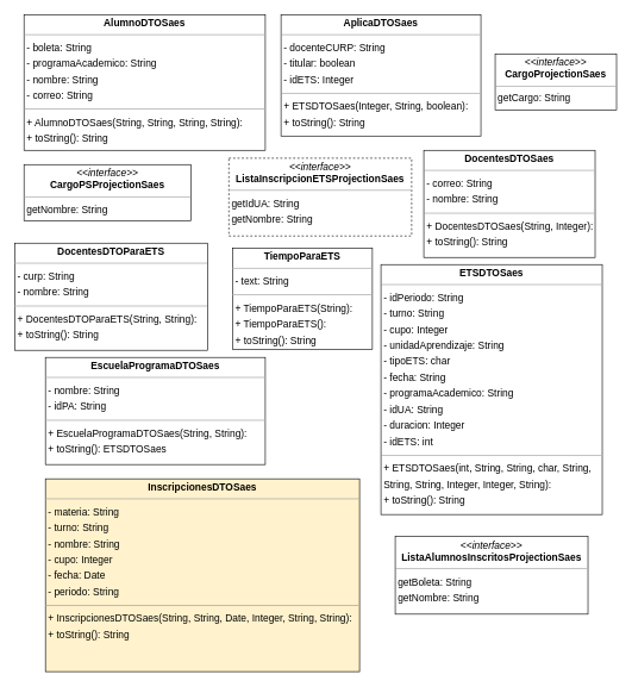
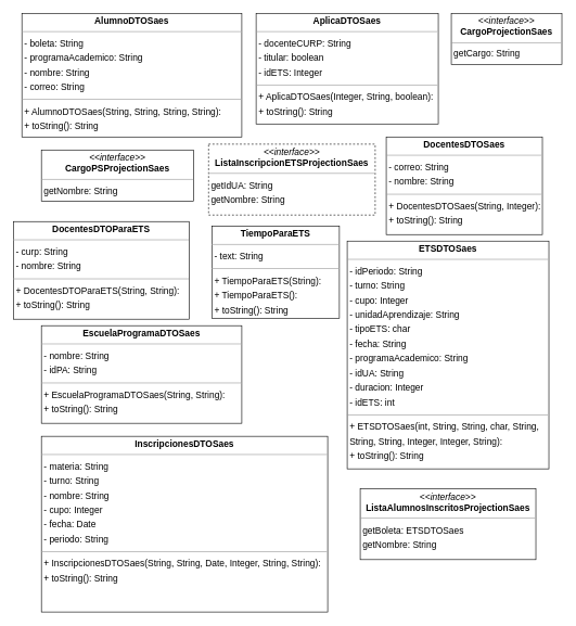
  <mxCell id="0" />
  <mxCell id="1" parent="0" />
  <mxCell id="2" value="&lt;p style=&quot;margin:0px;margin-top:4px;text-align:center;&quot;&gt;&lt;b&gt;AlumnoDTOSaes&lt;/b&gt;&lt;/p&gt;&lt;hr size=&quot;1&quot;&gt;&lt;p style=&quot;margin:0 0 0 4px;line-height:1.6;&quot;&gt;&lt;/p&gt;&lt;p style=&quot;margin:0 0 0 4px;line-height:1.6;&quot;&gt;- boleta: String&lt;br&gt;- programaAcademico: String&lt;br&gt;- nombre: String&lt;br&gt;- correo: String&lt;/p&gt;&lt;hr size=&quot;1&quot;&gt;&lt;p style=&quot;margin:0 0 0 4px;line-height:1.6;&quot;&gt;+ AlumnoDTOSaes(String, String, String, String):&lt;/p&gt;&lt;p style=&quot;margin:0 0 0 4px;line-height:1.6;&quot;&gt;+ toString(): String&lt;/p&gt;" style="verticalAlign=top;align=left;overflow=fill;fontSize=14;fontFamily=Helvetica;html=1;rounded=0;shadow=0;comic=0;labelBackgroundColor=none;strokeWidth=1;" parent="1" vertex="1"><mxGeometry x="33" y="20" width="338" height="190" as="geometry" /></mxCell>
- <mxCell id="3" value="&lt;p style=&quot;margin:0px;margin-top:4px;text-align:center;&quot;&gt;&lt;b&gt;AplicaDTOSaes&lt;/b&gt;&lt;/p&gt;&lt;hr size=&quot;1&quot;&gt;&lt;p style=&quot;margin:0 0 0 4px;line-height:1.6;&quot;&gt;&lt;span style=&quot;background-color: transparent; color: light-dark(rgb(0, 0, 0), rgb(255, 255, 255));&quot;&gt;- docenteCURP: String&lt;/span&gt;&lt;/p&gt;&lt;p style=&quot;margin:0 0 0 4px;line-height:1.6;&quot;&gt;- titular: boolean&lt;br&gt;- idETS: Integer&lt;/p&gt;&lt;hr size=&quot;1&quot;&gt;&lt;p style=&quot;margin:0 0 0 4px;line-height:1.6;&quot;&gt;+ ETSDTOSaes(Integer, String, boolean):&lt;/p&gt;&lt;p style=&quot;margin:0 0 0 4px;line-height:1.6;&quot;&gt;+ toString(): String&lt;/p&gt;&lt;p style=&quot;margin:0 0 0 4px;line-height:1.6;&quot;&gt;&lt;br&gt;&lt;/p&gt;" style="verticalAlign=top;align=left;overflow=fill;fontSize=14;fontFamily=Helvetica;html=1;rounded=0;shadow=0;comic=0;labelBackgroundColor=none;strokeWidth=1;" parent="1" vertex="1"><mxGeometry x="393" y="20" width="280" height="170" as="geometry" /></mxCell>
- <mxCell id="4" value="&lt;p style=&quot;margin:0px;margin-top:4px;text-align:center;&quot;&gt;&lt;i&gt;&amp;lt;&amp;lt;interface&amp;gt;&amp;gt;&lt;/i&gt;&lt;br&gt;&lt;b&gt;CargoPSProjectionSaes&lt;/b&gt;&lt;/p&gt;&lt;hr size=&quot;1&quot;&gt;&lt;p style=&quot;margin:0 0 0 4px;line-height:1.6;&quot;&gt;getNombre: String&lt;/p&gt;" style="verticalAlign=top;align=left;overflow=fill;fontSize=14;fontFamily=Helvetica;html=1;rounded=0;shadow=0;comic=0;labelBackgroundColor=none;strokeWidth=1;" parent="1" vertex="1"><mxGeometry x="33" y="230" width="234" height="79" as="geometry" /></mxCell>
- <mxCell id="5" value="&lt;p style=&quot;margin:0px;margin-top:4px;text-align:center;&quot;&gt;&lt;i&gt;&amp;lt;&amp;lt;interface&amp;gt;&amp;gt;&lt;/i&gt;&lt;br&gt;&lt;b&gt;CargoProjectionSaes&lt;/b&gt;&lt;/p&gt;&lt;hr size=&quot;1&quot;&gt;&amp;nbsp;getC&lt;span style=&quot;background-color: transparent; color: light-dark(rgb(0, 0, 0), rgb(255, 255, 255));&quot;&gt;argo: String&lt;/span&gt;" style="verticalAlign=top;align=left;overflow=fill;fontSize=14;fontFamily=Helvetica;html=1;rounded=0;shadow=0;comic=0;labelBackgroundColor=none;strokeWidth=1;" parent="1" vertex="1"><mxGeometry x="693" y="75" width="170" height="79" as="geometry" /></mxCell>
+ <mxCell id="3" value="&lt;p style=&quot;margin:0px;margin-top:4px;text-align:center;&quot;&gt;&lt;b&gt;AplicaDTOSaes&lt;/b&gt;&lt;/p&gt;&lt;hr size=&quot;1&quot;&gt;&lt;p style=&quot;margin:0 0 0 4px;line-height:1.6;&quot;&gt;&lt;span style=&quot;background-color: transparent; color: light-dark(rgb(0, 0, 0), rgb(255, 255, 255));&quot;&gt;- docenteCURP: String&lt;/span&gt;&lt;/p&gt;&lt;p style=&quot;margin:0 0 0 4px;line-height:1.6;&quot;&gt;- titular: boolean&lt;br&gt;- idETS: Integer&lt;/p&gt;&lt;hr size=&quot;1&quot;&gt;&lt;p style=&quot;margin:0 0 0 4px;line-height:1.6;&quot;&gt;+ AplicaDTOSaes(Integer, String, boolean):&lt;/p&gt;&lt;p style=&quot;margin:0 0 0 4px;line-height:1.6;&quot;&gt;+ toString(): String&lt;/p&gt;&lt;p style=&quot;margin:0 0 0 4px;line-height:1.6;&quot;&gt;&lt;br&gt;&lt;/p&gt;" style="verticalAlign=top;align=left;overflow=fill;fontSize=14;fontFamily=Helvetica;html=1;rounded=0;shadow=0;comic=0;labelBackgroundColor=none;strokeWidth=1;" parent="1" vertex="1"><mxGeometry x="393" y="20" width="280" height="170" as="geometry" /></mxCell>
+ <mxCell id="4" value="&lt;p style=&quot;margin:0px;margin-top:4px;text-align:center;&quot;&gt;&lt;i&gt;&amp;lt;&amp;lt;interface&amp;gt;&amp;gt;&lt;/i&gt;&lt;br&gt;&lt;b&gt;CargoPSProjectionSaes&lt;/b&gt;&lt;/p&gt;&lt;hr size=&quot;1&quot;&gt;&lt;p style=&quot;margin:0 0 0 4px;line-height:1.6;&quot;&gt;getNombre: String&lt;/p&gt;" style="verticalAlign=top;align=left;overflow=fill;fontSize=14;fontFamily=Helvetica;html=1;rounded=0;shadow=0;comic=0;labelBackgroundColor=none;strokeWidth=1;" parent="1" vertex="1"><mxGeometry x="63" y="230" width="234" height="79" as="geometry" /></mxCell>
+ <mxCell id="5" value="&lt;p style=&quot;margin:0px;margin-top:4px;text-align:center;&quot;&gt;&lt;i&gt;&amp;lt;&amp;lt;interface&amp;gt;&amp;gt;&lt;/i&gt;&lt;br&gt;&lt;b&gt;CargoProjectionSaes&lt;/b&gt;&lt;/p&gt;&lt;hr size=&quot;1&quot;&gt;&amp;nbsp;getC&lt;span style=&quot;background-color: transparent; color: light-dark(rgb(0, 0, 0), rgb(255, 255, 255));&quot;&gt;argo: String&lt;/span&gt;" style="verticalAlign=top;align=left;overflow=fill;fontSize=14;fontFamily=Helvetica;html=1;rounded=0;shadow=0;comic=0;labelBackgroundColor=none;strokeWidth=1;" parent="1" vertex="1"><mxGeometry x="693" y="20" width="170" height="79" as="geometry" /></mxCell>
  <mxCell id="6" value="&lt;p style=&quot;margin:0px;margin-top:4px;text-align:center;&quot;&gt;&lt;b&gt;DocentesDTOParaETS&lt;/b&gt;&lt;/p&gt;&lt;hr size=&quot;1&quot;&gt;&lt;p style=&quot;margin:0 0 0 4px;line-height:1.6;&quot;&gt;&lt;/p&gt;&lt;p style=&quot;margin:0 0 0 4px;line-height:1.6;&quot;&gt;- curp: String&lt;br&gt;- nombre: String&lt;/p&gt;&lt;hr size=&quot;1&quot;&gt;&lt;p style=&quot;margin:0 0 0 4px;line-height:1.6;&quot;&gt;+ DocentesDTOParaETS(String, String):&lt;/p&gt;&lt;p style=&quot;margin:0 0 0 4px;line-height:1.6;&quot;&gt;+ toString(): String&lt;/p&gt;&lt;p style=&quot;margin:0 0 0 4px;line-height:1.6;&quot;&gt;&lt;br&gt;&lt;/p&gt;" style="verticalAlign=top;align=left;overflow=fill;fontSize=14;fontFamily=Helvetica;html=1;rounded=0;shadow=0;comic=0;labelBackgroundColor=none;strokeWidth=1;" parent="1" vertex="1"><mxGeometry x="20" y="340" width="270" height="150" as="geometry" /></mxCell>
  <mxCell id="7" value="&lt;p style=&quot;margin:0px;margin-top:4px;text-align:center;&quot;&gt;&lt;b&gt;DocentesDTOSaes&lt;/b&gt;&lt;/p&gt;&lt;hr size=&quot;1&quot;&gt;&lt;p style=&quot;margin:0 0 0 4px;line-height:1.6;&quot;&gt;&lt;/p&gt;&lt;p style=&quot;margin:0 0 0 4px;line-height:1.6;&quot;&gt;- correo: String&lt;br&gt;- nombre: String&lt;/p&gt;&lt;hr size=&quot;1&quot;&gt;&lt;p style=&quot;margin:0 0 0 4px;line-height:1.6;&quot;&gt;+ DocentesDTOSaes(String, Integer):&lt;/p&gt;&lt;p style=&quot;margin:0 0 0 4px;line-height:1.6;&quot;&gt;+ toString(): String&lt;/p&gt;&lt;p style=&quot;margin:0 0 0 4px;line-height:1.6;&quot;&gt;&lt;br&gt;&lt;/p&gt;" style="verticalAlign=top;align=left;overflow=fill;fontSize=14;fontFamily=Helvetica;html=1;rounded=0;shadow=0;comic=0;labelBackgroundColor=none;strokeWidth=1;" parent="1" vertex="1"><mxGeometry x="593" y="210" width="240" height="150" as="geometry" /></mxCell>
  <mxCell id="8" value="&lt;p style=&quot;margin:0px;margin-top:4px;text-align:center;&quot;&gt;&lt;b&gt;ETSDTOSaes&lt;/b&gt;&lt;/p&gt;&lt;hr size=&quot;1&quot;&gt;&lt;p style=&quot;margin:0 0 0 4px;line-height:1.6;&quot;&gt;&lt;/p&gt;&lt;p style=&quot;margin:0 0 0 4px;line-height:1.6;&quot;&gt;- idPeriodo: String&lt;br&gt;- turno: String&lt;br&gt;- cupo: Integer&lt;br&gt;- unidadAprendizaje: String&lt;br&gt;- tipoETS: char&lt;br&gt;- fecha: String&lt;br&gt;- programaAcademico: String&lt;br&gt;- idUA: String&lt;br&gt;- duracion: Integer&lt;br&gt;- idETS: int&lt;/p&gt;&lt;hr size=&quot;1&quot;&gt;&lt;p style=&quot;margin:0 0 0 4px;line-height:1.6;&quot;&gt;+ ETSDTOSaes(int, String, String, char, String,&lt;br&gt;String, String, Integer, Integer, String):&lt;/p&gt;&lt;p style=&quot;margin:0 0 0 4px;line-height:1.6;&quot;&gt;+ toString(): String&lt;/p&gt;&lt;p style=&quot;margin:0 0 0 4px;line-height:1.6;&quot;&gt;&lt;br&gt;&lt;/p&gt;" style="verticalAlign=top;align=left;overflow=fill;fontSize=14;fontFamily=Helvetica;html=1;rounded=0;shadow=0;comic=0;labelBackgroundColor=none;strokeWidth=1;" parent="1" vertex="1"><mxGeometry x="533" y="370" width="310" height="350" as="geometry" /></mxCell>
- <mxCell id="9" value="&lt;p style=&quot;margin:0px;margin-top:4px;text-align:center;&quot;&gt;&lt;b&gt;EscuelaProgramaDTOSaes&lt;/b&gt;&lt;/p&gt;&lt;hr size=&quot;1&quot;&gt;&lt;p style=&quot;margin:0 0 0 4px;line-height:1.6;&quot;&gt;&lt;/p&gt;&lt;p style=&quot;margin:0 0 0 4px;line-height:1.6;&quot;&gt;- nombre: String&lt;br&gt;- idPA: String&lt;/p&gt;&lt;hr size=&quot;1&quot;&gt;&lt;p style=&quot;margin:0 0 0 4px;line-height:1.6;&quot;&gt;+ EscuelaProgramaDTOSaes(String, String):&lt;/p&gt;&lt;p style=&quot;margin:0 0 0 4px;line-height:1.6;&quot;&gt;+ toString(): ETSDTOSaes&lt;/p&gt;&lt;p style=&quot;margin:0 0 0 4px;line-height:1.6;&quot;&gt;&lt;br&gt;&lt;/p&gt;" style="verticalAlign=top;align=left;overflow=fill;fontSize=14;fontFamily=Helvetica;html=1;rounded=0;shadow=0;comic=0;labelBackgroundColor=none;strokeWidth=1;" parent="1" vertex="1"><mxGeometry x="63" y="500" width="308" height="150" as="geometry" /></mxCell>
- <mxCell id="10" value="&lt;p style=&quot;margin:0px;margin-top:4px;text-align:center;&quot;&gt;&lt;b&gt;InscripcionesDTOSaes&lt;/b&gt;&lt;/p&gt;&lt;hr size=&quot;1&quot;&gt;&lt;p style=&quot;margin:0 0 0 4px;line-height:1.6;&quot;&gt;&lt;/p&gt;&lt;p style=&quot;margin:0 0 0 4px;line-height:1.6;&quot;&gt;- materia: String&lt;br&gt;- turno: String&lt;br&gt;- nombre: String&lt;br&gt;- cupo: Integer&lt;br&gt;- fecha: Date&lt;br&gt;- periodo: String&lt;/p&gt;&lt;hr size=&quot;1&quot;&gt;&lt;p style=&quot;margin:0 0 0 4px;line-height:1.6;&quot;&gt;+ InscripcionesDTOSaes(String, String, Date, Integer, String, String):&lt;/p&gt;&lt;p style=&quot;margin:0 0 0 4px;line-height:1.6;&quot;&gt;+ toString(): String&lt;/p&gt;&lt;p style=&quot;margin:0 0 0 4px;line-height:1.6;&quot;&gt;&lt;br&gt;&lt;/p&gt;" style="verticalAlign=top;align=left;overflow=fill;fontSize=14;fontFamily=Helvetica;html=1;rounded=0;shadow=0;comic=0;labelBackgroundColor=none;strokeWidth=1;fillColor=#fff2cc;" parent="1" vertex="1"><mxGeometry x="63" y="670" width="440" height="270" as="geometry" /></mxCell>
- <mxCell id="11" value="&lt;p style=&quot;margin:0px;margin-top:4px;text-align:center;&quot;&gt;&lt;i&gt;&amp;lt;&amp;lt;interface&amp;gt;&amp;gt;&lt;/i&gt;&lt;br&gt;&lt;b&gt;ListaAlumnosInscritosProjectionSaes&lt;/b&gt;&lt;/p&gt;&lt;hr size=&quot;1&quot;&gt;&lt;p style=&quot;margin:0 0 0 4px;line-height:1.6;&quot;&gt;getBoleta: String&lt;br&gt;getNombre: String&lt;/p&gt;" style="verticalAlign=top;align=left;overflow=fill;fontSize=14;fontFamily=Helvetica;html=1;rounded=0;shadow=0;comic=0;labelBackgroundColor=none;strokeWidth=1;" parent="1" vertex="1"><mxGeometry x="553" y="750.5" width="270" height="109" as="geometry" /></mxCell>
+ <mxCell id="9" value="&lt;p style=&quot;margin:0px;margin-top:4px;text-align:center;&quot;&gt;&lt;b&gt;EscuelaProgramaDTOSaes&lt;/b&gt;&lt;/p&gt;&lt;hr size=&quot;1&quot;&gt;&lt;p style=&quot;margin:0 0 0 4px;line-height:1.6;&quot;&gt;&lt;/p&gt;&lt;p style=&quot;margin:0 0 0 4px;line-height:1.6;&quot;&gt;- nombre: String&lt;br&gt;- idPA: String&lt;/p&gt;&lt;hr size=&quot;1&quot;&gt;&lt;p style=&quot;margin:0 0 0 4px;line-height:1.6;&quot;&gt;+ EscuelaProgramaDTOSaes(String, String):&lt;/p&gt;&lt;p style=&quot;margin:0 0 0 4px;line-height:1.6;&quot;&gt;+ toString(): String&lt;/p&gt;&lt;p style=&quot;margin:0 0 0 4px;line-height:1.6;&quot;&gt;&lt;br&gt;&lt;/p&gt;" style="verticalAlign=top;align=left;overflow=fill;fontSize=14;fontFamily=Helvetica;html=1;rounded=0;shadow=0;comic=0;labelBackgroundColor=none;strokeWidth=1;" parent="1" vertex="1"><mxGeometry x="63" y="500" width="308" height="150" as="geometry" /></mxCell>
+ <mxCell id="10" value="&lt;p style=&quot;margin:0px;margin-top:4px;text-align:center;&quot;&gt;&lt;b&gt;InscripcionesDTOSaes&lt;/b&gt;&lt;/p&gt;&lt;hr size=&quot;1&quot;&gt;&lt;p style=&quot;margin:0 0 0 4px;line-height:1.6;&quot;&gt;&lt;/p&gt;&lt;p style=&quot;margin:0 0 0 4px;line-height:1.6;&quot;&gt;- materia: String&lt;br&gt;- turno: String&lt;br&gt;- nombre: String&lt;br&gt;- cupo: Integer&lt;br&gt;- fecha: Date&lt;br&gt;- periodo: String&lt;/p&gt;&lt;hr size=&quot;1&quot;&gt;&lt;p style=&quot;margin:0 0 0 4px;line-height:1.6;&quot;&gt;+ InscripcionesDTOSaes(String, String, Date, Integer, String, String):&lt;/p&gt;&lt;p style=&quot;margin:0 0 0 4px;line-height:1.6;&quot;&gt;+ toString(): String&lt;/p&gt;&lt;p style=&quot;margin:0 0 0 4px;line-height:1.6;&quot;&gt;&lt;br&gt;&lt;/p&gt;" style="verticalAlign=top;align=left;overflow=fill;fontSize=14;fontFamily=Helvetica;html=1;rounded=0;shadow=0;comic=0;labelBackgroundColor=none;strokeWidth=1;" parent="1" vertex="1"><mxGeometry x="63" y="670" width="440" height="270" as="geometry" /></mxCell>
+ <mxCell id="11" value="&lt;p style=&quot;margin:0px;margin-top:4px;text-align:center;&quot;&gt;&lt;i&gt;&amp;lt;&amp;lt;interface&amp;gt;&amp;gt;&lt;/i&gt;&lt;br&gt;&lt;b&gt;ListaAlumnosInscritosProjectionSaes&lt;/b&gt;&lt;/p&gt;&lt;hr size=&quot;1&quot;&gt;&lt;p style=&quot;margin:0 0 0 4px;line-height:1.6;&quot;&gt;getBoleta: ETSDTOSaes&lt;br&gt;getNombre: String&lt;/p&gt;" style="verticalAlign=top;align=left;overflow=fill;fontSize=14;fontFamily=Helvetica;html=1;rounded=0;shadow=0;comic=0;labelBackgroundColor=none;strokeWidth=1;" parent="1" vertex="1"><mxGeometry x="553" y="750.5" width="270" height="109" as="geometry" /></mxCell>
  <mxCell id="12" value="&lt;p style=&quot;margin:0px;margin-top:4px;text-align:center;&quot;&gt;&lt;i&gt;&amp;lt;&amp;lt;interface&amp;gt;&amp;gt;&lt;/i&gt;&lt;br&gt;&lt;b&gt;ListaInscripcionETSProjectionSaes&lt;/b&gt;&lt;/p&gt;&lt;hr size=&quot;1&quot;&gt;&lt;p style=&quot;margin:0 0 0 4px;line-height:1.6;&quot;&gt;getIdUA: String&lt;br&gt;getNombre: String&lt;/p&gt;" style="verticalAlign=top;align=left;overflow=fill;fontSize=14;fontFamily=Helvetica;html=1;rounded=0;shadow=0;comic=0;labelBackgroundColor=none;strokeWidth=1;dashed=1;" parent="1" vertex="1"><mxGeometry x="320" y="221" width="256" height="109" as="geometry" /></mxCell>
  <mxCell id="13" value="&lt;p style=&quot;margin:0px;margin-top:4px;text-align:center;&quot;&gt;&lt;b&gt;TiempoParaETS&lt;/b&gt;&lt;/p&gt;&lt;hr size=&quot;1&quot;&gt;&lt;p style=&quot;margin:0 0 0 4px;line-height:1.6;&quot;&gt;- text: String&lt;/p&gt;&lt;hr size=&quot;1&quot;&gt;&lt;p style=&quot;margin:0 0 0 4px;line-height:1.6;&quot;&gt;+ TiempoParaETS(String):&lt;br&gt;+ TiempoParaETS():&lt;/p&gt;&lt;p style=&quot;margin:0 0 0 4px;line-height:1.6;&quot;&gt;+ toString(): String&lt;/p&gt;&lt;p style=&quot;margin:0 0 0 4px;line-height:1.6;&quot;&gt;&lt;br&gt;&lt;/p&gt;" style="verticalAlign=top;align=left;overflow=fill;fontSize=14;fontFamily=Helvetica;html=1;rounded=0;shadow=0;comic=0;labelBackgroundColor=none;strokeWidth=1;" vertex="1" parent="1"><mxGeometry x="325" y="347" width="196" height="142" as="geometry" /></mxCell>
